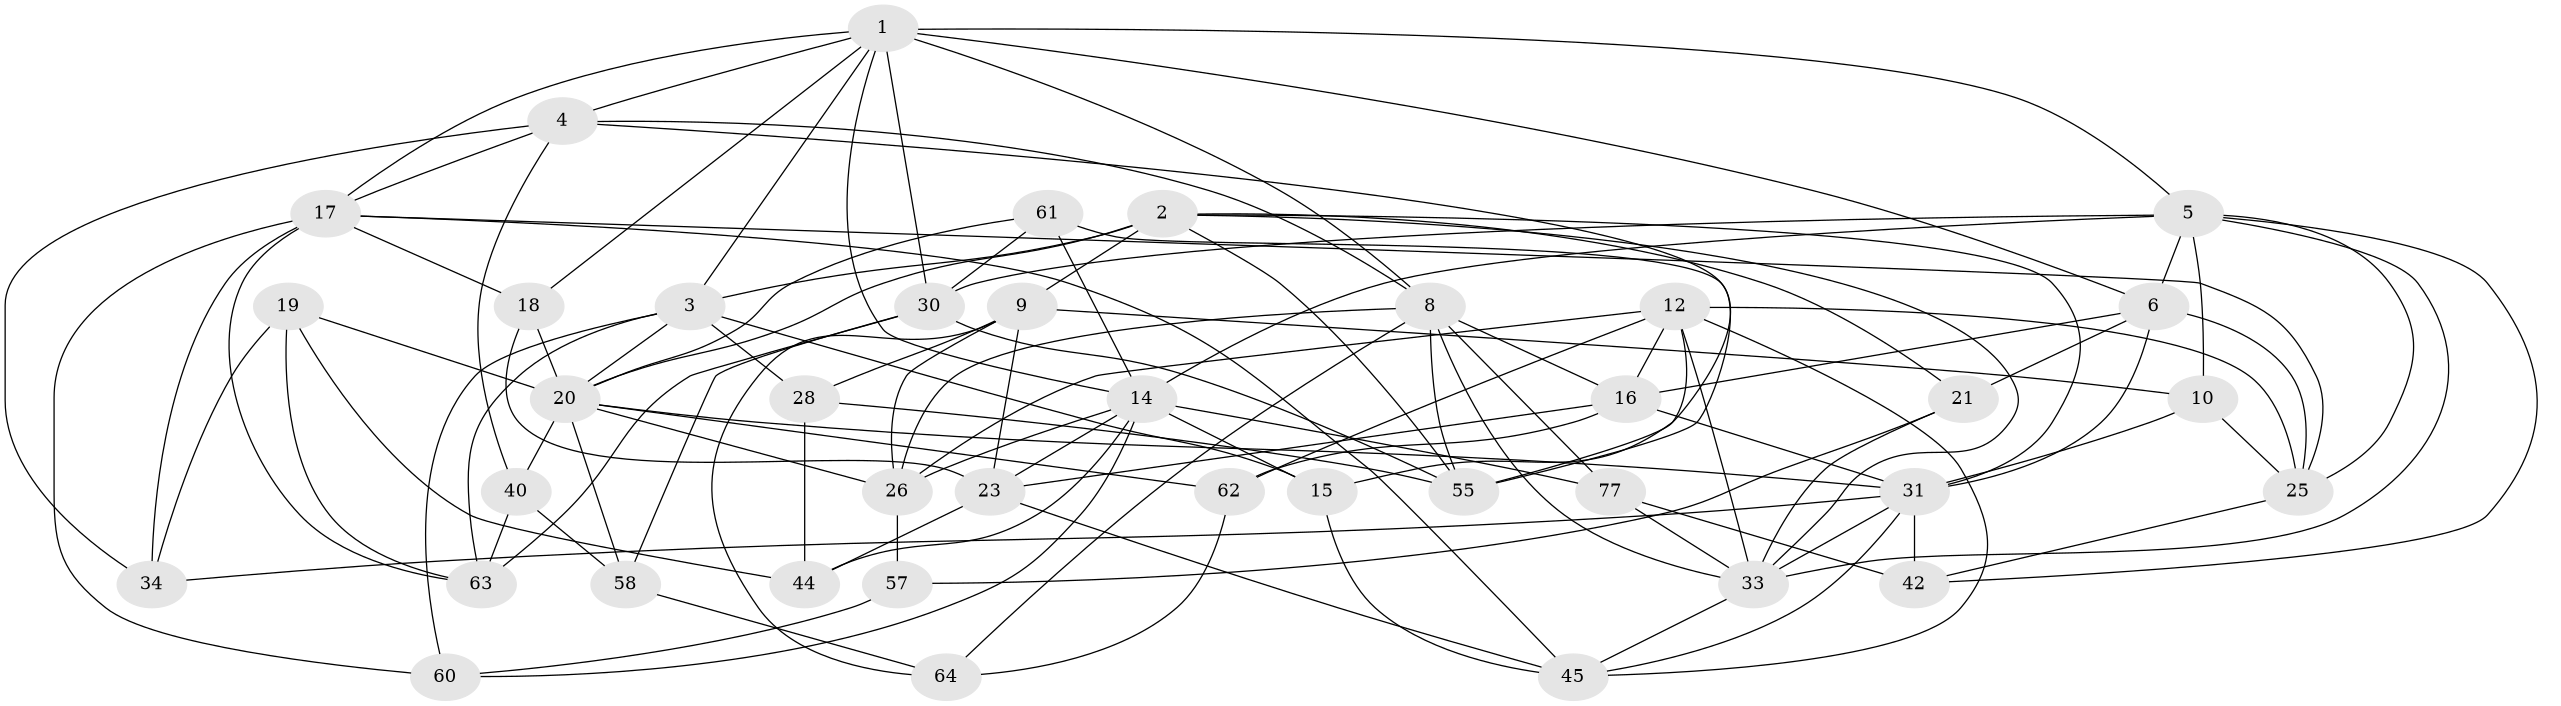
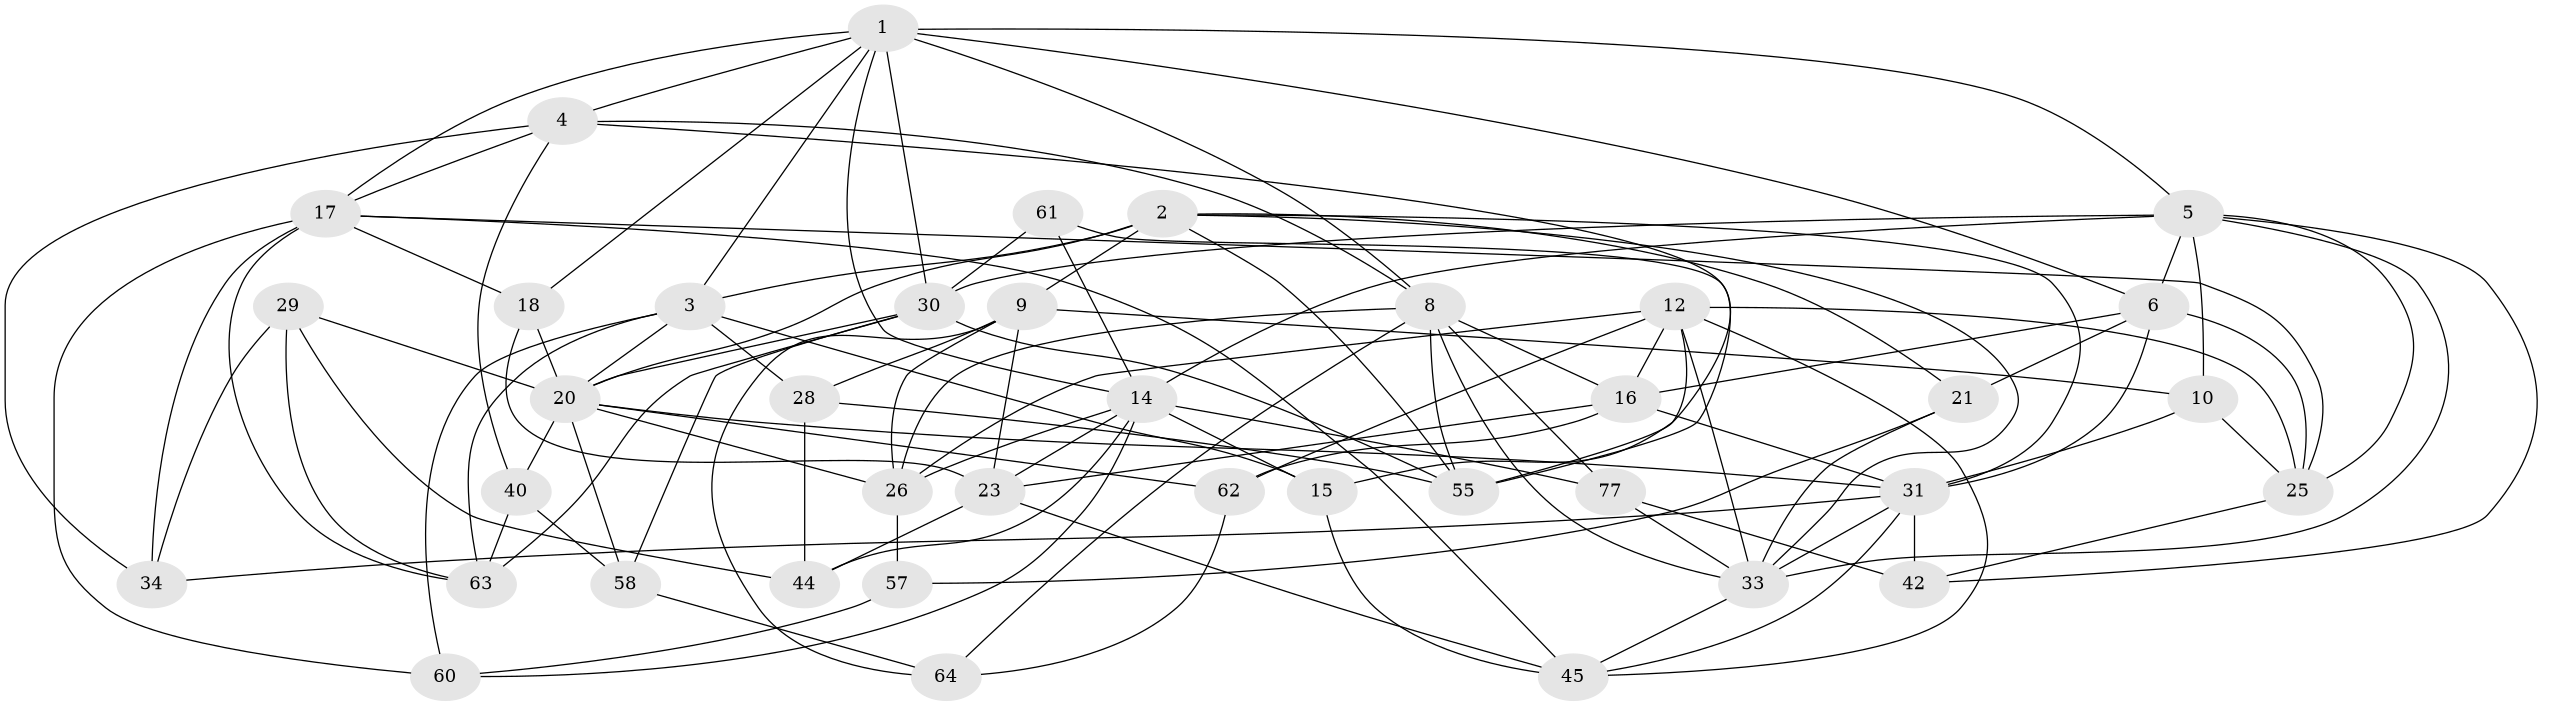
  graph {
    node [color=gray90 style=filled]
    1 [super="+75+32"]
    3 [super="+24+22"]
    4 [super="+67"]
    5 [super="+13+52"]
    6 [super="+7"]
    8 [super="+39"]
    14 [super="+43+29+51"]
    17 [super="+38+36"]
    18
    30 [super="+79+47"]
    20 [super="+65+61"]
    15
    28
    60
    63 [super="+73"]
    34
    40
    33 [super="+41+37"]
    10
    25 [super="+46"]
    42
    21
    31 [super="+68+50"]
    16 [super="+72"]
    55 [super="+70"]
    26 [super="+71+54"]
    n27 [label=77]
    64
    23 [super="+66+59"]
    44
    45 [super="+48"]
    58
    2 [super="+74+35"]
    9 [super="+69+49"]
    62
    57
    n37 [label=61]
    12 [super="+56"]
-   19
+   19 [label=29]
    1 -- 3
    1 -- 4
    1 -- 5
    1 -- 6
    1 -- 8
    1 -- 14
    1 -- 17
    1 -- 18
    1 -- 30 [weight=2]
    3 -- 20
    3 -- 15
    3 -- 28
    3 -- 60
    3 -- 63
    4 -- 8
    4 -- 17
    4 -- 15
    4 -- 34
    4 -- 40
    5 -- 6
    5 -- 14
    5 -- 30
    5 -- 33
    5 -- 10
    5 -- 25
    5 -- 42
    6 -- 25
    6 -- 21
    6 -- 31
    6 -- 16
    8 -- 33
    8 -- 16
    8 -- 55
    8 -- 26
    8 -- n27
    8 -- 64
    14 -- 15
    14 -- 60
    14 -- 26
    14 -- n27
    14 -- 23 [weight=2]
    14 -- 44
    17 -- 18
    17 -- 60
    17 -- 63
    17 -- 34
    17 -- 25
    17 -- 45
    18 -- 20
    18 -- 23
    30 -- 63 [weight=2]
    30 -- 55
    30 -- 58
    20 -- 40
    20 -- 31
    20 -- 26
    20 -- 58
    20 -- 62
    15 -- 45
    28 -- 55
    28 -- 44
    40 -- 63
    40 -- 58
    33 -- 45
    10 -- 25
    10 -- 31
    25 -- 42
    21 -- 33
    21 -- 57
    31 -- 34
    31 -- 33
    31 -- 42
    31 -- 45
    16 -- 31
    16 -- 23
    16 -- 62
    26 -- 57 [weight=2]
    n27 -- 33
    n27 -- 42
    23 -- 44
    23 -- 45
    58 -- 64
    2 -- 3 [weight=2]
    2 -- 20
    2 -- 33
    2 -- 21
    2 -- 31
    2 -- 55
    2 -- 9
    9 -- 28
    9 -- 10
    9 -- 26 [weight=2]
    9 -- 64
    9 -- 23 [weight=2]
    62 -- 64
    57 -- 60
    n37 -- 14
    n37 -- 30
-   n37 -- 20
+   30 -- 20
    n37 -- 55
    12 -- 33
    12 -- 25
    12 -- 16
    12 -- 55
    12 -- 26
    12 -- 45
    12 -- 62
    19 -- 20
    19 -- 63
    19 -- 34
    19 -- 44
  }
